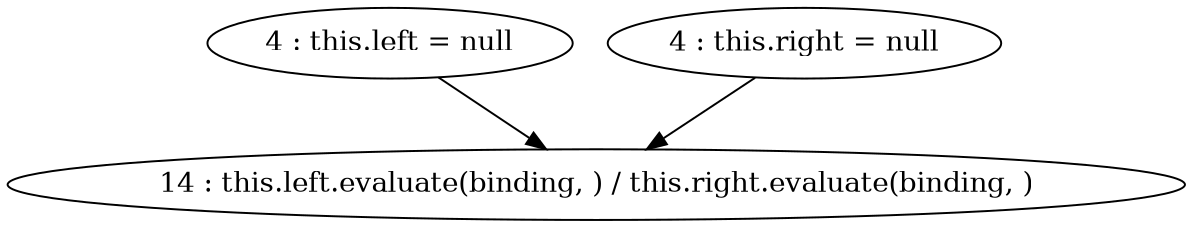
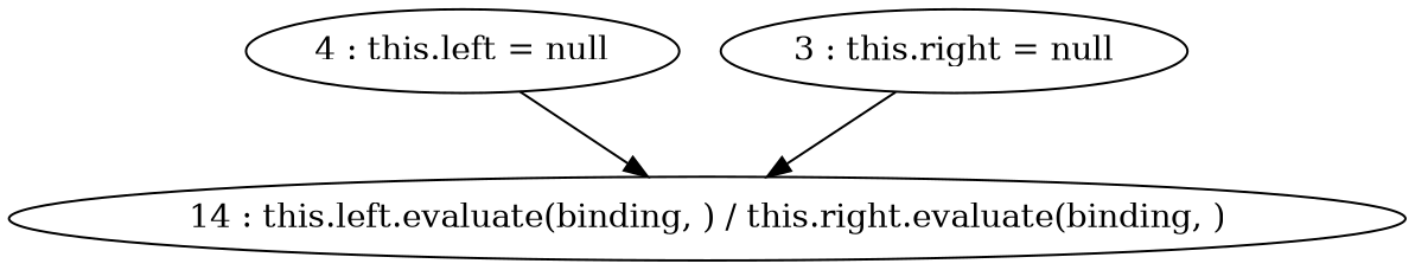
  digraph {
    "4 : this.left = null"
    "14 : this.left.evaluate(binding, ) / this.right.evaluate(binding, )"
-   "4 : this.right = null"
+   "4 : this.right = null" [label="3 : this.right = null"]
    "4 : this.left = null" -> "14 : this.left.evaluate(binding, ) / this.right.evaluate(binding, )"
    "4 : this.right = null" -> "14 : this.left.evaluate(binding, ) / this.right.evaluate(binding, )"
  }
